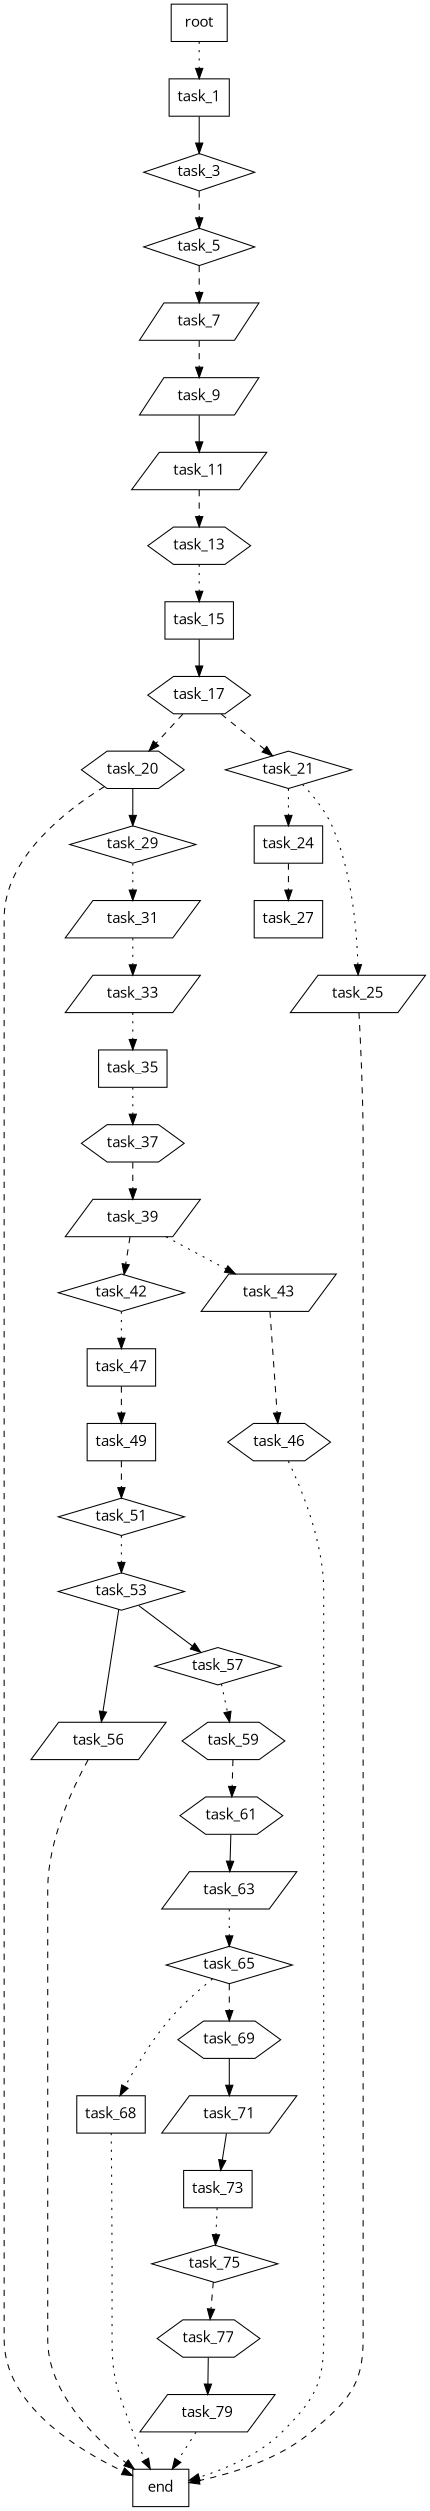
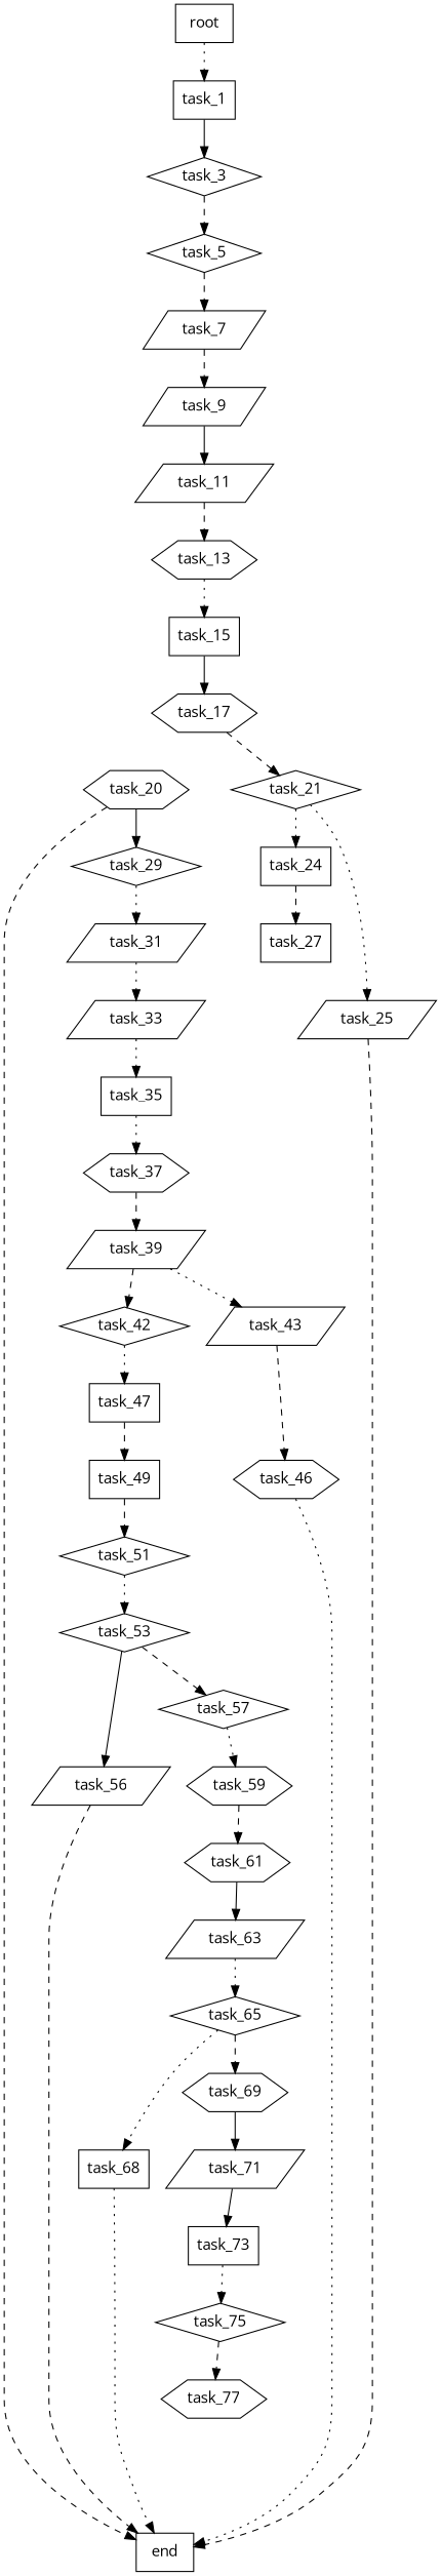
  digraph {
    fontname="Open Sans"
    node [fontname="Open Sans" shape=parallelogram]
    edge [fontname="Open Sans" style=dashed]
    root [shape=box]
    task_1 [shape=box]
    task_3 [shape=diamond]
    task_5 [shape=diamond]
    task_7
    task_9
    task_11
    task_13 [shape=hexagon]
    task_15 [shape=box]
    task_17 [shape=hexagon]
    task_20 [shape=hexagon]
    task_21 [shape=diamond]
    end [shape=box]
    task_29 [shape=diamond]
    task_24 [shape=box]
    task_25
    task_27 [shape=box]
    task_31
    task_33
    task_35 [shape=box]
    task_37 [shape=hexagon]
    task_39
    task_42 [shape=diamond]
    task_43
    task_47 [shape=box]
    task_46 [shape=hexagon]
    task_49 [shape=box]
    task_51 [shape=diamond]
    task_53 [shape=diamond]
    task_56
    task_57 [shape=diamond]
    task_59 [shape=hexagon]
    task_61 [shape=hexagon]
    task_63
    task_65 [shape=diamond]
    task_68 [shape=box]
    task_69 [shape=hexagon]
    task_71
    task_73 [shape=box]
    task_75 [shape=diamond]
    task_77 [shape=hexagon]
-   task_79
    root -> task_1 [style=dotted]
    task_1 -> task_3 [style=solid]
    task_3 -> task_5
    task_5 -> task_7
    task_7 -> task_9
    task_9 -> task_11 [style=solid]
    task_11 -> task_13
    task_13 -> task_15 [style=dotted]
    task_15 -> task_17 [style=solid]
-   task_17 -> task_20
    task_17 -> task_21
    task_20 -> end
    task_20 -> task_29 [style=solid]
    task_21 -> task_24 [style=dotted]
    task_21 -> task_25 [style=dotted]
    task_29 -> task_31 [style=dotted]
    task_24 -> task_27
    task_25 -> end
    task_31 -> task_33 [style=dotted]
    task_33 -> task_35 [style=dotted]
    task_35 -> task_37 [style=dotted]
    task_37 -> task_39
    task_39 -> task_42
    task_39 -> task_43 [style=dotted]
    task_42 -> task_47 [style=dotted]
    task_43 -> task_46
    task_47 -> task_49
    task_46 -> end [style=dotted]
    task_49 -> task_51
    task_51 -> task_53 [style=dotted]
    task_53 -> task_56 [style=solid]
-   task_53 -> task_57 [style=solid]
+   task_53 -> task_57
    task_56 -> end
    task_57 -> task_59 [style=dotted]
    task_59 -> task_61
    task_61 -> task_63 [style=solid]
    task_63 -> task_65 [style=dotted]
    task_65 -> task_68 [style=dotted]
    task_65 -> task_69
    task_68 -> end [style=dotted]
    task_69 -> task_71 [style=solid]
    task_71 -> task_73 [style=solid]
    task_73 -> task_75 [style=dotted]
    task_75 -> task_77
-   task_77 -> task_79 [style=solid]
-   task_79 -> end [style=dotted]
  }
